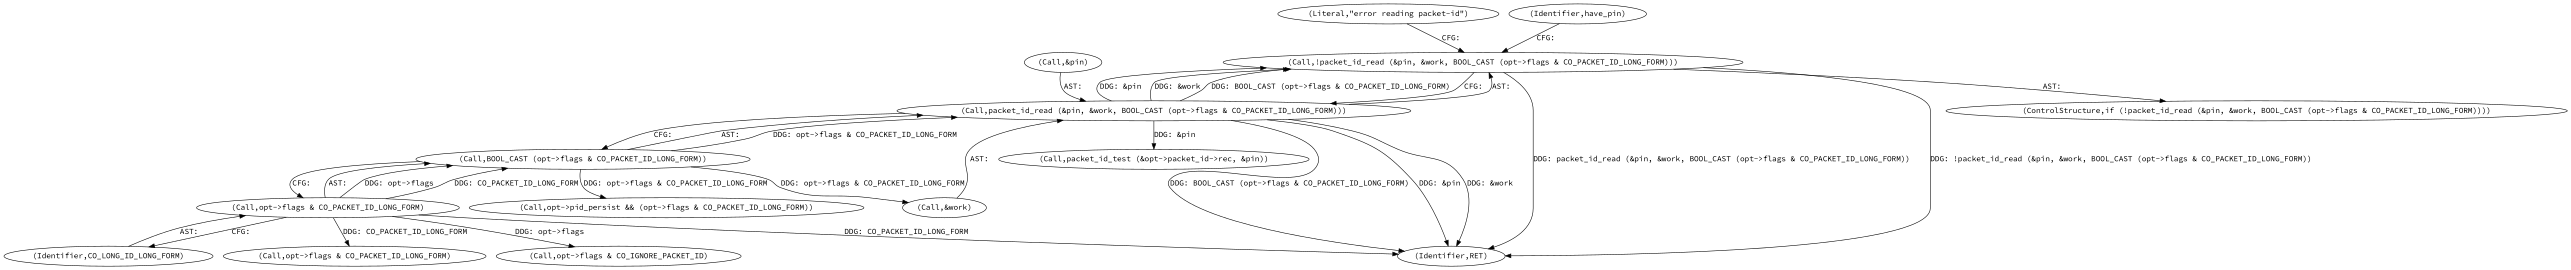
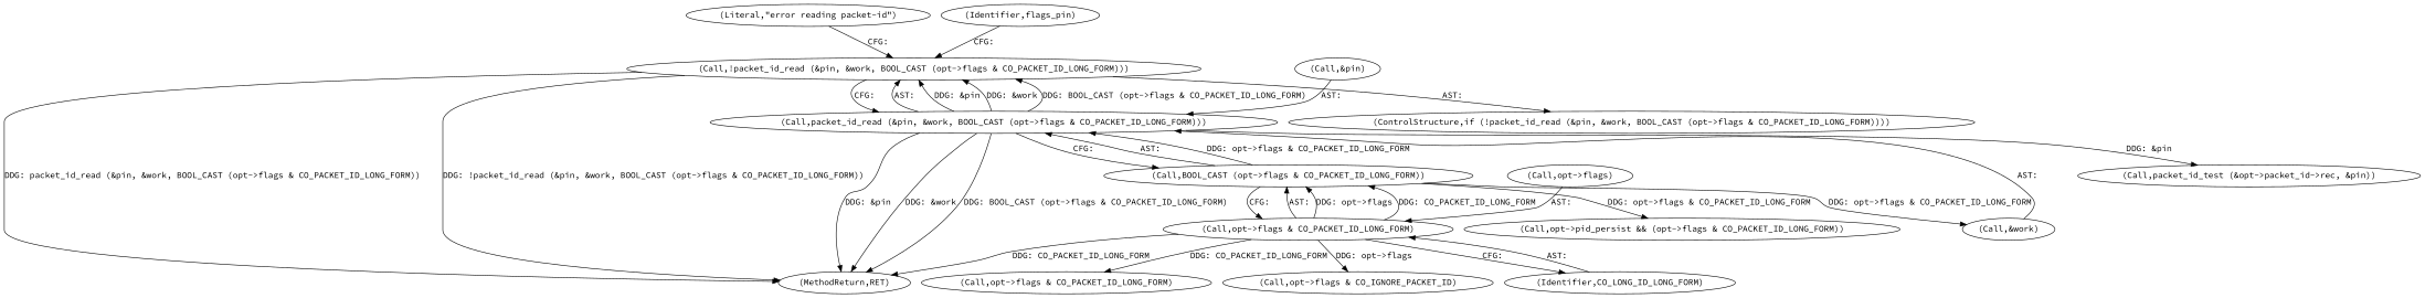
  digraph {
    fontname="Source Code Pro"
    node [fontname="Source Code Pro"]
    edge [fontname="Source Code Pro"]
    n1 [label="(Call,!packet_id_read (&pin, &work, BOOL_CAST (opt->flags & CO_PACKET_ID_LONG_FORM)))"]
    n2 [label="(Call,packet_id_read (&pin, &work, BOOL_CAST (opt->flags & CO_PACKET_ID_LONG_FORM)))"]
    n3 [label="(ControlStructure,if (!packet_id_read (&pin, &work, BOOL_CAST (opt->flags & CO_PACKET_ID_LONG_FORM))))"]
-   n4 [label="(Identifier,RET)"]
+   n4 [label="(MethodReturn,RET)"]
    n5 [label="(Call,BOOL_CAST (opt->flags & CO_PACKET_ID_LONG_FORM))"]
    n6 [label="(Call,packet_id_test (&opt->packet_id->rec, &pin))"]
    n7 [label="(Call,opt->flags & CO_PACKET_ID_LONG_FORM)"]
    n8 [label="(Call,opt->pid_persist && (opt->flags & CO_PACKET_ID_LONG_FORM))"]
    n9 [label="(Call,&work)"]
    n10 [label="(Call,opt->flags & CO_PACKET_ID_LONG_FORM)"]
    n11 [label="(Call,opt->flags & CO_IGNORE_PACKET_ID)"]
    n12 [label="(Identifier,CO_LONG_ID_LONG_FORM)"]
+   n13 [label="(Call,opt->flags)"]
    n14 [label="(Literal,\"error reading packet-id\")"]
    n15 [label="(Call,&pin)"]
-   n16 [label="(Identifier,have_pin)"]
+   n16 [label="(Identifier,flags_pin)"]
    n1 -> n2 [label="CFG: "]
    n1 -> n3 [label="AST: "]
    n1 -> n4 [label="DDG: packet_id_read (&pin, &work, BOOL_CAST (opt->flags & CO_PACKET_ID_LONG_FORM))"]
    n1 -> n4 [label="DDG: !packet_id_read (&pin, &work, BOOL_CAST (opt->flags & CO_PACKET_ID_LONG_FORM))"]
    n2 -> n1 [label="AST: "]
    n2 -> n1 [label="DDG: &pin"]
    n2 -> n1 [label="DDG: &work"]
    n2 -> n1 [label="DDG: BOOL_CAST (opt->flags & CO_PACKET_ID_LONG_FORM)"]
    n2 -> n4 [label="DDG: &pin"]
    n2 -> n4 [label="DDG: &work"]
    n2 -> n4 [label="DDG: BOOL_CAST (opt->flags & CO_PACKET_ID_LONG_FORM)"]
    n2 -> n5 [label="CFG: "]
    n2 -> n6 [label="DDG: &pin"]
    n5 -> n2 [label="AST: "]
    n5 -> n2 [label="DDG: opt->flags & CO_PACKET_ID_LONG_FORM"]
    n5 -> n7 [label="CFG: "]
    n5 -> n8 [label="DDG: opt->flags & CO_PACKET_ID_LONG_FORM"]
    n5 -> n9 [label="DDG: opt->flags & CO_PACKET_ID_LONG_FORM"]
    n7 -> n4 [label="DDG: CO_PACKET_ID_LONG_FORM"]
    n7 -> n5 [label="AST: "]
    n7 -> n5 [label="DDG: opt->flags"]
    n7 -> n5 [label="DDG: CO_PACKET_ID_LONG_FORM"]
    n7 -> n10 [label="DDG: CO_PACKET_ID_LONG_FORM"]
    n7 -> n11 [label="DDG: opt->flags"]
    n7 -> n12 [label="CFG: "]
    n9 -> n2 [label="AST: "]
    n12 -> n7 [label="AST: "]
+   n13 -> n7 [label="AST: "]
    n14 -> n1 [label="CFG: "]
    n15 -> n2 [label="AST: "]
    n16 -> n1 [label="CFG: "]
  }
